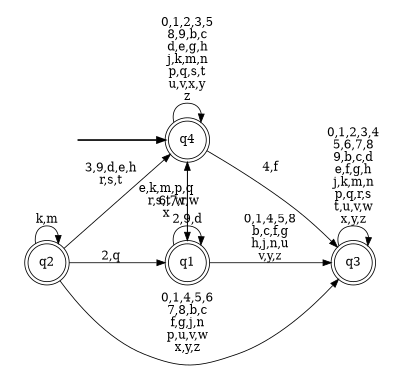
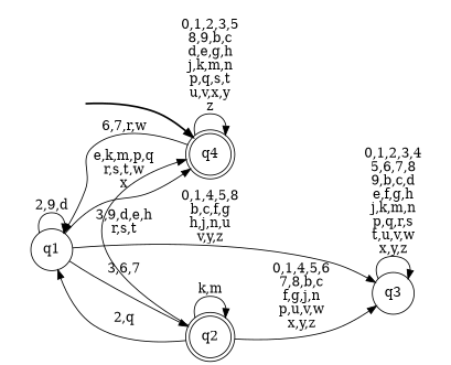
  digraph {
    rankdir=LR
    node [shape=doublecircle style="rounded,filled" color=black fillcolor=white]
    __start0 [height=0 shape=none style=invis width=0 color="" fillcolor=""]
    n2 [label=q4]
-   n3 [label=q1 style=filled]
-   n4 [label=q3 style=filled]
+   n3 [label=q1 shape=circle style=filled]
+   n4 [label=q3 shape=circle style=filled]
    n5 [label=q2]
    subgraph cluster_1 {
      nodesep=0.15
      ranksep=0.15
      style=invis
      __start0
      n2
    }
    __start0 -> n2 [penwidth=2]
    n2 -> n2 [label="0,1,2,3,5\n8,9,b,c\nd,e,g,h\nj,k,m,n\np,q,s,t\nu,v,x,y\nz"]
    n2 -> n3 [label="6,7,r,w"]
-   n2 -> n4 [label="4,f"]
    n3 -> n2 [label="e,k,m,p,q\nr,s,t,w\nx"]
    n3 -> n3 [label="2,9,d"]
    n3 -> n4 [label="0,1,4,5,8\nb,c,f,g\nh,j,n,u\nv,y,z"]
+   n3 -> n5 [label="3,6,7"]
    n4 -> n4 [label="0,1,2,3,4\n5,6,7,8\n9,b,c,d\ne,f,g,h\nj,k,m,n\np,q,r,s\nt,u,v,w\nx,y,z"]
    n5 -> n2 [label="3,9,d,e,h\nr,s,t"]
    n5 -> n3 [label="2,q"]
    n5 -> n4 [label="0,1,4,5,6\n7,8,b,c\nf,g,j,n\np,u,v,w\nx,y,z"]
    n5 -> n5 [label="k,m"]
  }
